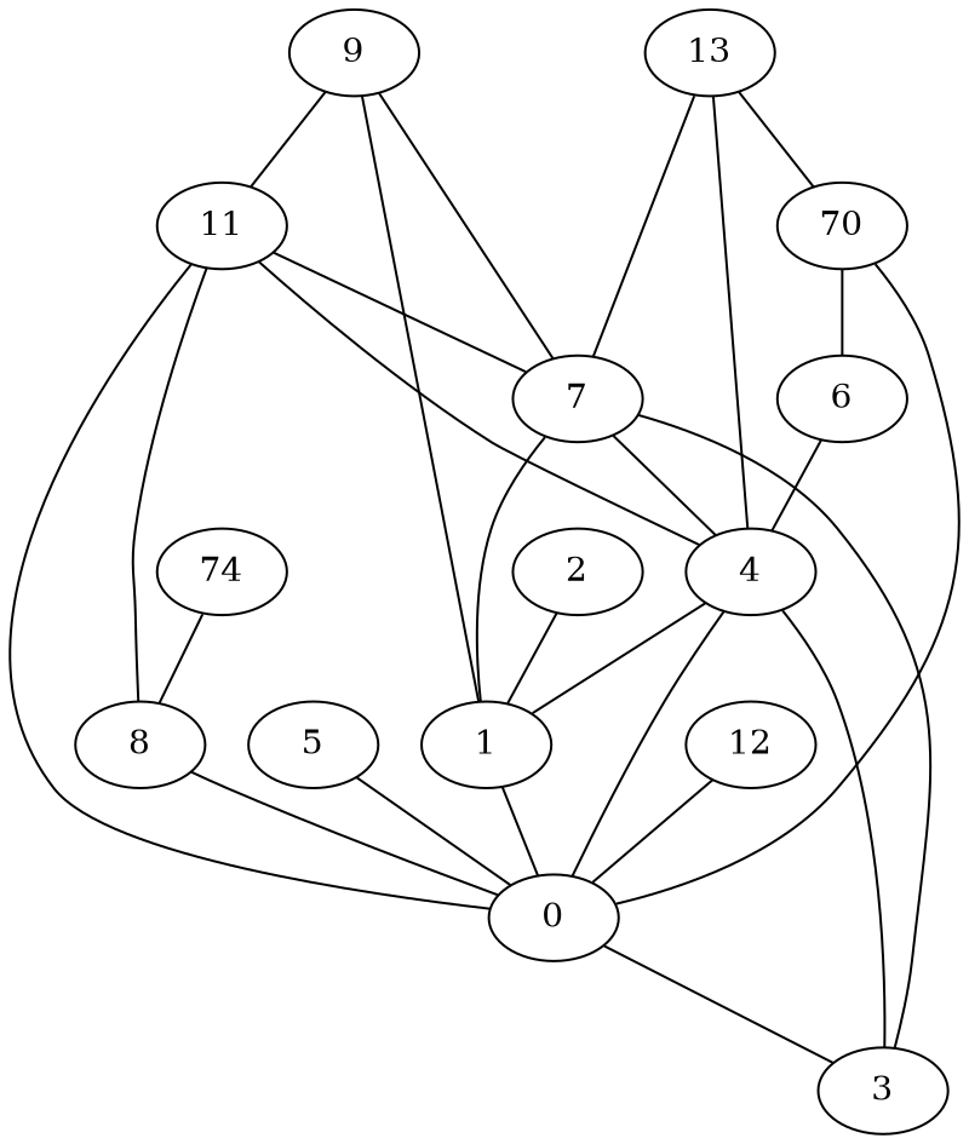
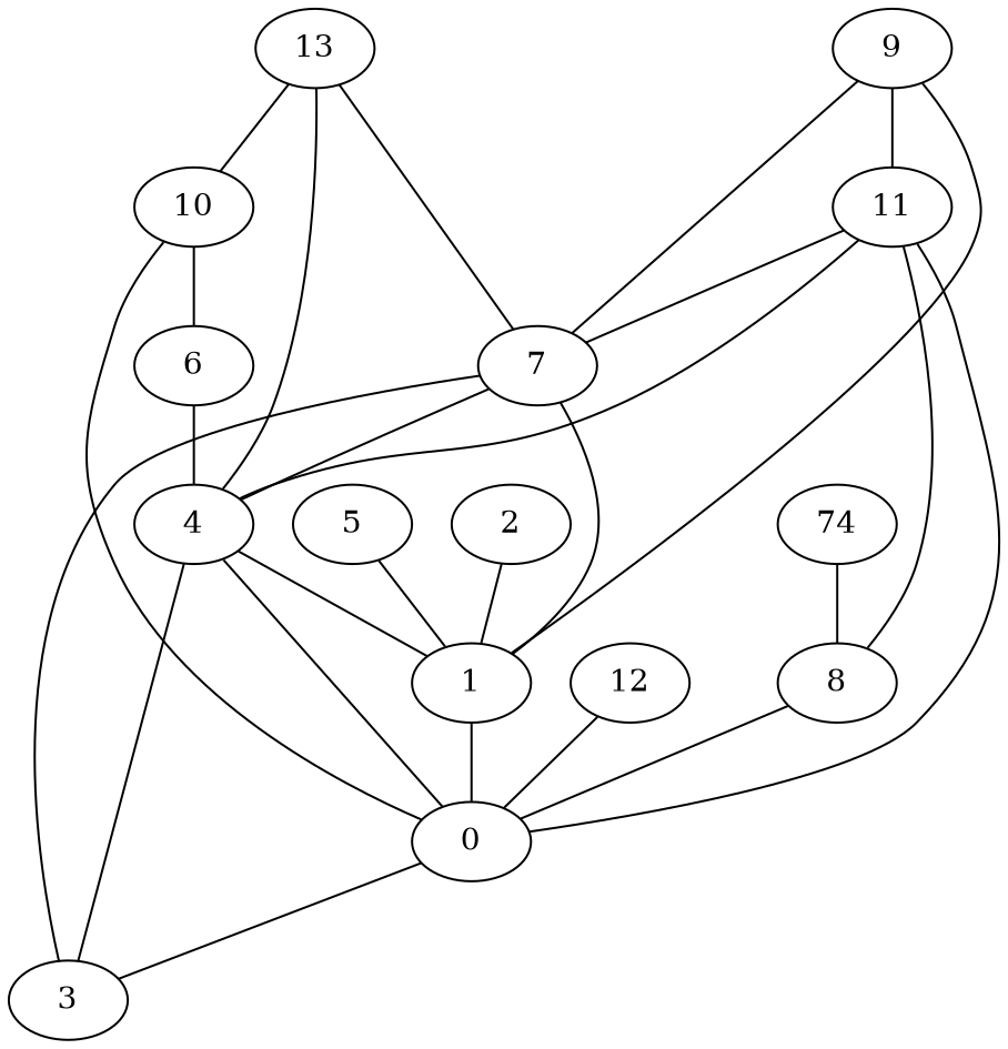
  digraph {
    rankdir=BT
    edge [arrowhead=both]
    0
    1
    4
    5
    8
-   10 [label=70]
+   10
    11
    12
    2
    7
    9
    3
    6
    13
    n15 [label=74]
    0 -> 1
    0 -> 4
-   0 -> 5
+   1 -> 5
    0 -> 8
    0 -> 10
    0 -> 11
    0 -> 12
    1 -> 4
    1 -> 2
    1 -> 7
    1 -> 9
    4 -> 11
    4 -> 7
    4 -> 6
    4 -> 13
    8 -> 11
    8 -> n15
    10 -> 13
    11 -> 9
    7 -> 11
    7 -> 9
    7 -> 13
    3 -> 0
    3 -> 4
    3 -> 7
    6 -> 10
  }
